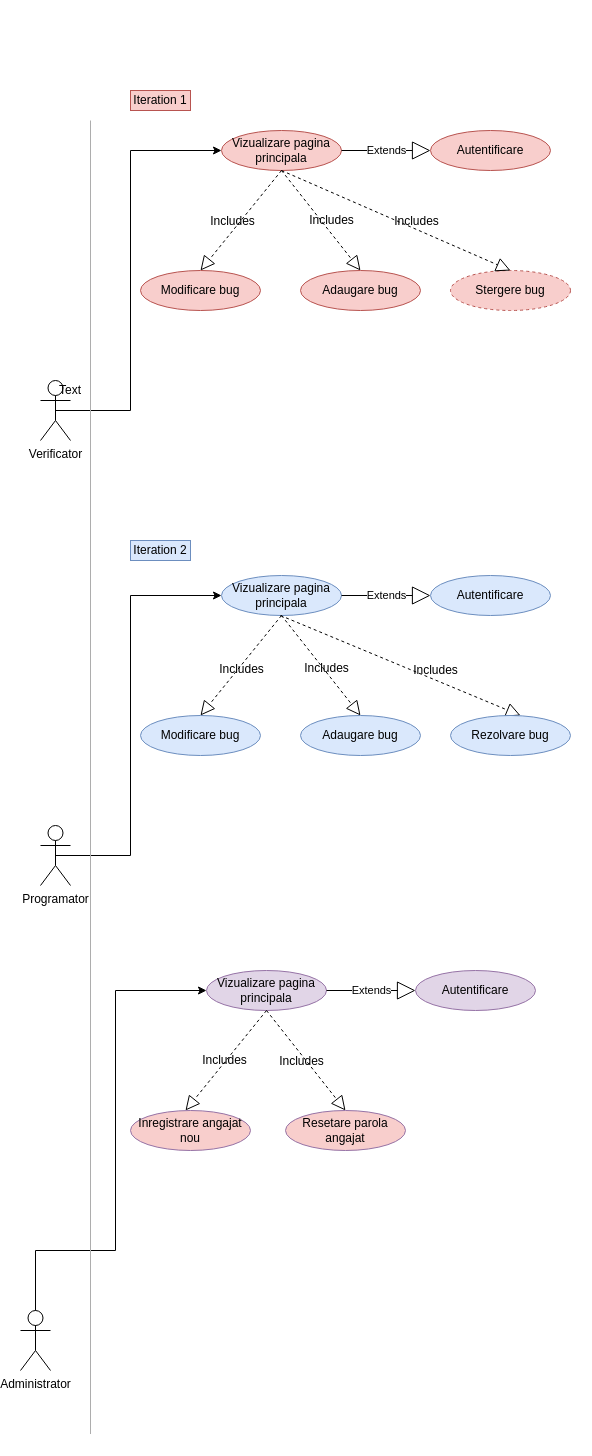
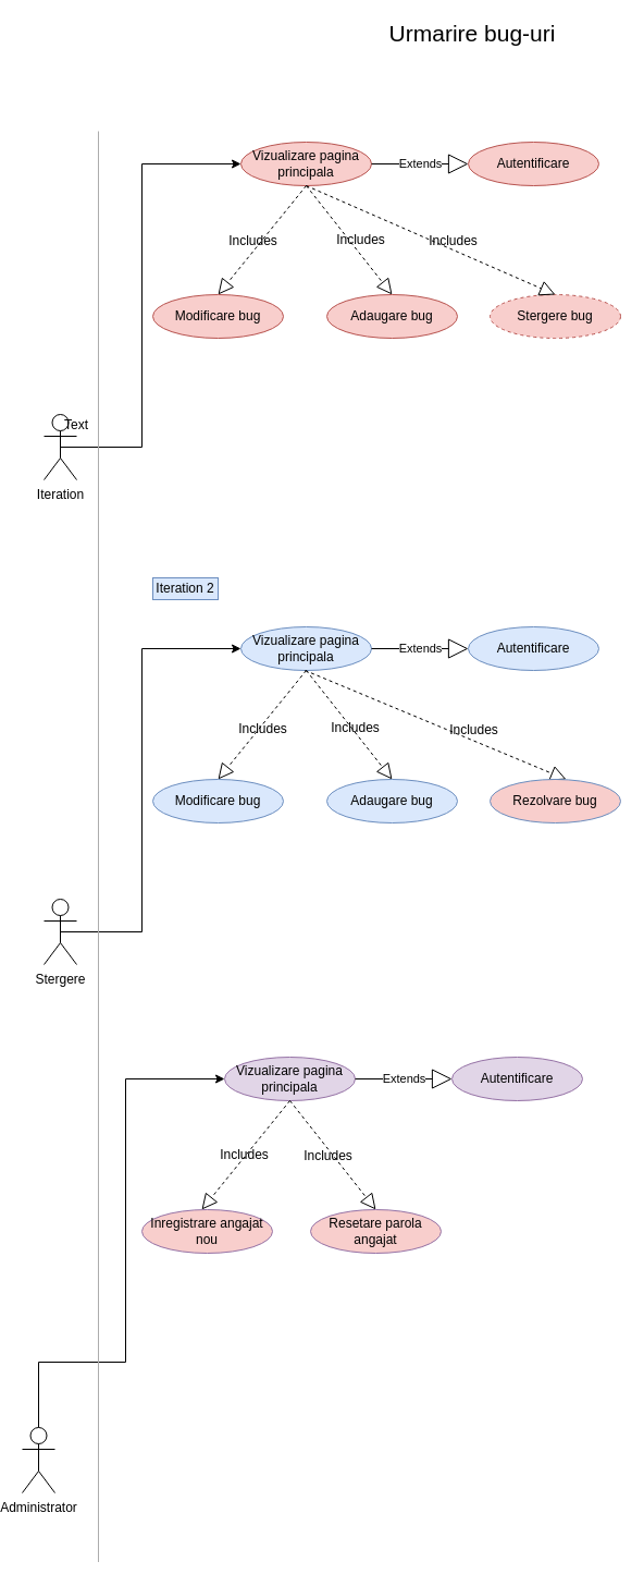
  <mxCell id="0" />
  <mxCell id="1" parent="0" />
+ <mxCell id="2" value="&lt;font style=&quot;font-size: 21px&quot;&gt;Urmarire bug-uri&lt;/font&gt;" style="text;html=1;strokeColor=none;fillColor=none;align=center;verticalAlign=middle;whiteSpace=wrap;rounded=0;" parent="1" vertex="1"><mxGeometry x="341" y="20" width="186" height="20" as="geometry" /></mxCell>
  <mxCell id="3" style="edgeStyle=orthogonalEdgeStyle;rounded=0;orthogonalLoop=1;jettySize=auto;html=1;exitX=0.5;exitY=0.5;exitDx=0;exitDy=0;exitPerimeter=0;" parent="1" source="4" target="6" edge="1"><mxGeometry relative="1" as="geometry"><Array as="points"><mxPoint x="130" y="410" /><mxPoint x="130" y="150" /></Array></mxGeometry></mxCell>
- <mxCell id="4" value="Verificator" style="shape=umlActor;verticalLabelPosition=bottom;labelBackgroundColor=#ffffff;verticalAlign=top;html=1;outlineConnect=0;" parent="1" vertex="1"><mxGeometry x="40" y="380" width="30" height="60" as="geometry" /></mxCell>
+ <mxCell id="4" value="Iteration" style="shape=umlActor;verticalLabelPosition=bottom;labelBackgroundColor=#ffffff;verticalAlign=top;html=1;outlineConnect=0;" parent="1" vertex="1"><mxGeometry x="40" y="380" width="30" height="60" as="geometry" /></mxCell>
  <mxCell id="5" value="Autentificare" style="ellipse;whiteSpace=wrap;html=1;fillColor=#f8cecc;strokeColor=#b85450;" parent="1" vertex="1"><mxGeometry x="430" y="130" width="120" height="40" as="geometry" /></mxCell>
  <mxCell id="6" value="Vizualizare pagina principala" style="ellipse;whiteSpace=wrap;html=1;fillColor=#f8cecc;strokeColor=#b85450;" parent="1" vertex="1"><mxGeometry x="221" y="130" width="120" height="40" as="geometry" /></mxCell>
  <mxCell id="7" value="Adaugare bug" style="ellipse;whiteSpace=wrap;html=1;fillColor=#f8cecc;strokeColor=#b85450;" parent="1" vertex="1"><mxGeometry x="300" y="270" width="120" height="40" as="geometry" /></mxCell>
  <mxCell id="8" value="Modificare bug" style="ellipse;whiteSpace=wrap;html=1;fillColor=#f8cecc;strokeColor=#b85450;" parent="1" vertex="1"><mxGeometry x="140" y="270" width="120" height="40" as="geometry" /></mxCell>
  <mxCell id="9" value="Inregistrare angajat nou" style="ellipse;whiteSpace=wrap;html=1;fillColor=#f8cecc;strokeColor=#9673a6;" parent="1" vertex="1"><mxGeometry x="130" y="1110" width="120" height="40" as="geometry" /></mxCell>
  <mxCell id="10" value="Resetare parola angajat" style="ellipse;whiteSpace=wrap;html=1;fillColor=#f8cecc;strokeColor=#9673a6;" parent="1" vertex="1"><mxGeometry x="285" y="1110" width="120" height="40" as="geometry" /></mxCell>
  <mxCell id="11" value="Extends" style="endArrow=block;endSize=16;endFill=0;html=1;exitX=1;exitY=0.5;exitDx=0;exitDy=0;entryX=0;entryY=0.5;entryDx=0;entryDy=0;" parent="1" source="6" target="5" edge="1"><mxGeometry width="160" relative="1" as="geometry"><mxPoint x="360" y="150" as="sourcePoint" /><mxPoint x="430" y="150" as="targetPoint" /></mxGeometry></mxCell>
  <mxCell id="12" value="" style="endArrow=block;dashed=1;endFill=0;endSize=12;html=1;exitX=0.5;exitY=1;exitDx=0;exitDy=0;entryX=0.5;entryY=0;entryDx=0;entryDy=0;" parent="1" source="6" target="8" edge="1"><mxGeometry width="160" relative="1" as="geometry"><mxPoint x="270" y="390" as="sourcePoint" /><mxPoint x="430" y="390" as="targetPoint" /></mxGeometry></mxCell>
  <mxCell id="13" value="Includes" style="text;html=1;align=center;verticalAlign=middle;resizable=0;points=[];" vertex="1" connectable="0" parent="12"><mxGeometry x="0.19" y="-1" relative="1" as="geometry"><mxPoint y="-9.2" as="offset" /></mxGeometry></mxCell>
  <mxCell id="14" value="" style="endArrow=block;dashed=1;endFill=0;endSize=12;html=1;exitX=0.5;exitY=1;exitDx=0;exitDy=0;entryX=0.5;entryY=0;entryDx=0;entryDy=0;" parent="1" source="6" target="7" edge="1"><mxGeometry width="160" relative="1" as="geometry"><mxPoint x="291" y="180" as="sourcePoint" /><mxPoint x="210" y="240" as="targetPoint" /></mxGeometry></mxCell>
  <mxCell id="15" value="Includes" style="text;html=1;align=center;verticalAlign=middle;resizable=0;points=[];" vertex="1" connectable="0" parent="14"><mxGeometry x="-0.274" y="1" relative="1" as="geometry"><mxPoint x="19.7" y="14.52" as="offset" /></mxGeometry></mxCell>
  <mxCell id="16" style="edgeStyle=orthogonalEdgeStyle;rounded=0;orthogonalLoop=1;jettySize=auto;html=1;exitX=0.5;exitY=0.5;exitDx=0;exitDy=0;exitPerimeter=0;" parent="1" source="17" target="19" edge="1"><mxGeometry relative="1" as="geometry"><Array as="points"><mxPoint x="130" y="855" /><mxPoint x="130" y="595" /></Array></mxGeometry></mxCell>
- <mxCell id="17" value="Programator" style="shape=umlActor;verticalLabelPosition=bottom;labelBackgroundColor=#ffffff;verticalAlign=top;html=1;outlineConnect=0;" parent="1" vertex="1"><mxGeometry x="40" y="825" width="30" height="60" as="geometry" /></mxCell>
+ <mxCell id="17" value="Stergere" style="shape=umlActor;verticalLabelPosition=bottom;labelBackgroundColor=#ffffff;verticalAlign=top;html=1;outlineConnect=0;" parent="1" vertex="1"><mxGeometry x="40" y="825" width="30" height="60" as="geometry" /></mxCell>
  <mxCell id="18" value="Autentificare" style="ellipse;whiteSpace=wrap;html=1;fillColor=#dae8fc;strokeColor=#6c8ebf;" parent="1" vertex="1"><mxGeometry x="430" y="575" width="120" height="40" as="geometry" /></mxCell>
  <mxCell id="19" value="Vizualizare pagina principala" style="ellipse;whiteSpace=wrap;html=1;fillColor=#dae8fc;strokeColor=#6c8ebf;" parent="1" vertex="1"><mxGeometry x="221" y="575" width="120" height="40" as="geometry" /></mxCell>
  <mxCell id="20" value="Adaugare bug" style="ellipse;whiteSpace=wrap;html=1;fillColor=#dae8fc;strokeColor=#6c8ebf;" parent="1" vertex="1"><mxGeometry x="300" y="715" width="120" height="40" as="geometry" /></mxCell>
  <mxCell id="21" value="Modificare bug" style="ellipse;whiteSpace=wrap;html=1;fillColor=#dae8fc;strokeColor=#6c8ebf;" parent="1" vertex="1"><mxGeometry x="140" y="715" width="120" height="40" as="geometry" /></mxCell>
  <mxCell id="22" value="Extends" style="endArrow=block;endSize=16;endFill=0;html=1;exitX=1;exitY=0.5;exitDx=0;exitDy=0;entryX=0;entryY=0.5;entryDx=0;entryDy=0;" parent="1" source="19" target="18" edge="1"><mxGeometry width="160" relative="1" as="geometry"><mxPoint x="360" y="595" as="sourcePoint" /><mxPoint x="430" y="595" as="targetPoint" /></mxGeometry></mxCell>
  <mxCell id="23" value="" style="endArrow=block;dashed=1;endFill=0;endSize=12;html=1;exitX=0.5;exitY=1;exitDx=0;exitDy=0;entryX=0.5;entryY=0;entryDx=0;entryDy=0;" parent="1" source="19" target="21" edge="1"><mxGeometry width="160" relative="1" as="geometry"><mxPoint x="270" y="835" as="sourcePoint" /><mxPoint x="430" y="835" as="targetPoint" /></mxGeometry></mxCell>
  <mxCell id="24" value="Includes" style="text;html=1;align=center;verticalAlign=middle;resizable=0;points=[];" vertex="1" connectable="0" parent="23"><mxGeometry x="-0.18" y="3" relative="1" as="geometry"><mxPoint x="-9.97" y="9.93" as="offset" /></mxGeometry></mxCell>
  <mxCell id="25" value="" style="endArrow=block;dashed=1;endFill=0;endSize=12;html=1;exitX=0.5;exitY=1;exitDx=0;exitDy=0;entryX=0.5;entryY=0;entryDx=0;entryDy=0;" parent="1" source="19" target="20" edge="1"><mxGeometry width="160" relative="1" as="geometry"><mxPoint x="291" y="625" as="sourcePoint" /><mxPoint x="210" y="685" as="targetPoint" /></mxGeometry></mxCell>
  <mxCell id="26" value="Includes" style="text;html=1;align=center;verticalAlign=middle;resizable=0;points=[];" vertex="1" connectable="0" parent="25"><mxGeometry x="0.233" y="-1" relative="1" as="geometry"><mxPoint x="-3.19" y="-9.61" as="offset" /></mxGeometry></mxCell>
  <mxCell id="27" value="" style="endArrow=block;dashed=1;endFill=0;endSize=12;html=1;entryX=0.5;entryY=0;entryDx=0;entryDy=0;" parent="1" edge="1"><mxGeometry width="160" relative="1" as="geometry"><mxPoint x="280" y="615" as="sourcePoint" /><mxPoint x="520" y="715" as="targetPoint" /></mxGeometry></mxCell>
- <mxCell id="28" value="Rezolvare&amp;nbsp;bug" style="ellipse;whiteSpace=wrap;html=1;fillColor=#dae8fc;strokeColor=#6c8ebf;" parent="1" vertex="1"><mxGeometry x="450" y="715" width="120" height="40" as="geometry" /></mxCell>
+ <mxCell id="28" value="Rezolvare&amp;nbsp;bug" style="ellipse;whiteSpace=wrap;html=1;fillColor=#f8cecc;strokeColor=#6c8ebf;" parent="1" vertex="1"><mxGeometry x="450" y="715" width="120" height="40" as="geometry" /></mxCell>
  <mxCell id="29" style="edgeStyle=orthogonalEdgeStyle;rounded=0;orthogonalLoop=1;jettySize=auto;html=1;exitX=0.5;exitY=0.5;exitDx=0;exitDy=0;exitPerimeter=0;" parent="1" source="37" target="31" edge="1"><mxGeometry relative="1" as="geometry"><Array as="points"><mxPoint x="115" y="1250" /><mxPoint x="115" y="990" /></Array><mxPoint x="60" y="1250" as="sourcePoint" /></mxGeometry></mxCell>
  <mxCell id="30" value="Autentificare" style="ellipse;whiteSpace=wrap;html=1;fillColor=#e1d5e7;strokeColor=#9673a6;" parent="1" vertex="1"><mxGeometry x="415" y="970" width="120" height="40" as="geometry" /></mxCell>
  <mxCell id="31" value="Vizualizare pagina principala" style="ellipse;whiteSpace=wrap;html=1;fillColor=#e1d5e7;strokeColor=#9673a6;" parent="1" vertex="1"><mxGeometry x="206" y="970" width="120" height="40" as="geometry" /></mxCell>
  <mxCell id="32" value="Extends" style="endArrow=block;endSize=16;endFill=0;html=1;exitX=1;exitY=0.5;exitDx=0;exitDy=0;entryX=0;entryY=0.5;entryDx=0;entryDy=0;" parent="1" source="31" target="30" edge="1"><mxGeometry width="160" relative="1" as="geometry"><mxPoint x="345" y="990" as="sourcePoint" /><mxPoint x="415" y="990" as="targetPoint" /></mxGeometry></mxCell>
  <mxCell id="33" value="" style="endArrow=block;dashed=1;endFill=0;endSize=12;html=1;exitX=0.5;exitY=1;exitDx=0;exitDy=0;entryX=0.5;entryY=0;entryDx=0;entryDy=0;" parent="1" source="31" edge="1"><mxGeometry width="160" relative="1" as="geometry"><mxPoint x="255" y="1230" as="sourcePoint" /><mxPoint x="185" y="1110" as="targetPoint" /></mxGeometry></mxCell>
  <mxCell id="34" value="Includes" style="text;html=1;align=center;verticalAlign=middle;resizable=0;points=[];" vertex="1" connectable="0" parent="33"><mxGeometry x="0.123" y="3" relative="1" as="geometry"><mxPoint y="-7.84" as="offset" /></mxGeometry></mxCell>
  <mxCell id="35" value="" style="endArrow=block;dashed=1;endFill=0;endSize=12;html=1;exitX=0.5;exitY=1;exitDx=0;exitDy=0;entryX=0.5;entryY=0;entryDx=0;entryDy=0;" parent="1" source="31" edge="1"><mxGeometry width="160" relative="1" as="geometry"><mxPoint x="276" y="1020" as="sourcePoint" /><mxPoint x="345" y="1110" as="targetPoint" /></mxGeometry></mxCell>
  <mxCell id="36" value="Includes" style="text;html=1;align=center;verticalAlign=middle;resizable=0;points=[];" vertex="1" connectable="0" parent="35"><mxGeometry x="-0.27" y="-1" relative="1" as="geometry"><mxPoint x="5.86" y="12.76" as="offset" /></mxGeometry></mxCell>
  <mxCell id="37" value="Administrator" style="shape=umlActor;verticalLabelPosition=bottom;labelBackgroundColor=#ffffff;verticalAlign=top;html=1;outlineConnect=0;" parent="1" vertex="1"><mxGeometry x="20" y="1310" width="30" height="60" as="geometry" /></mxCell>
  <mxCell id="38" value="" style="endArrow=none;html=1;strokeColor=#ADADAD;" parent="1" edge="1"><mxGeometry width="50" height="50" relative="1" as="geometry"><mxPoint x="90" y="1433.529" as="sourcePoint" /><mxPoint x="90" y="120" as="targetPoint" /></mxGeometry></mxCell>
  <mxCell id="39" value="Includes" style="text;html=1;align=center;verticalAlign=middle;resizable=0;points=[];autosize=1;" vertex="1" parent="1"><mxGeometry x="405" y="660" width="60" height="20" as="geometry" /></mxCell>
  <mxCell id="40" value="Text" style="text;html=1;strokeColor=none;fillColor=none;align=center;verticalAlign=middle;whiteSpace=wrap;rounded=0;" vertex="1" parent="1"><mxGeometry x="50" y="380" width="40" height="20" as="geometry" /></mxCell>
- <mxCell id="41" value="Iteration 2" style="text;html=1;strokeColor=#6c8ebf;fillColor=#dae8fc;align=center;verticalAlign=middle;whiteSpace=wrap;rounded=0;" vertex="1" parent="1"><mxGeometry x="130" y="540" width="60" height="20" as="geometry" /></mxCell>
- <mxCell id="42" value="Iteration 1" style="text;html=1;strokeColor=#b85450;fillColor=#f8cecc;align=center;verticalAlign=middle;whiteSpace=wrap;rounded=0;" vertex="1" parent="1"><mxGeometry x="130" y="90" width="60" height="20" as="geometry" /></mxCell>
+ <mxCell id="41" value="Iteration 2" style="text;html=1;strokeColor=#6c8ebf;fillColor=#dae8fc;align=center;verticalAlign=middle;whiteSpace=wrap;rounded=0;" vertex="1" parent="1"><mxGeometry x="140" y="530" width="60" height="20" as="geometry" /></mxCell>
  <mxCell id="43" value="Stergere bug" style="ellipse;whiteSpace=wrap;html=1;fillColor=#f8cecc;strokeColor=#b85450;dashed=1;" vertex="1" parent="1"><mxGeometry x="450" y="270" width="120" height="40" as="geometry" /></mxCell>
  <mxCell id="44" value="" style="endArrow=block;dashed=1;endFill=0;endSize=12;html=1;exitX=0.5;exitY=1;exitDx=0;exitDy=0;entryX=0.5;entryY=0;entryDx=0;entryDy=0;" edge="1" parent="1" source="6" target="43"><mxGeometry width="160" relative="1" as="geometry"><mxPoint x="-10" y="450" as="sourcePoint" /><mxPoint x="150" y="450" as="targetPoint" /></mxGeometry></mxCell>
  <mxCell id="45" value="Includes" style="text;html=1;align=center;verticalAlign=middle;resizable=0;points=[];" vertex="1" connectable="0" parent="44"><mxGeometry x="-0.227" y="-4" relative="1" as="geometry"><mxPoint x="46.71" y="7.52" as="offset" /></mxGeometry></mxCell>
